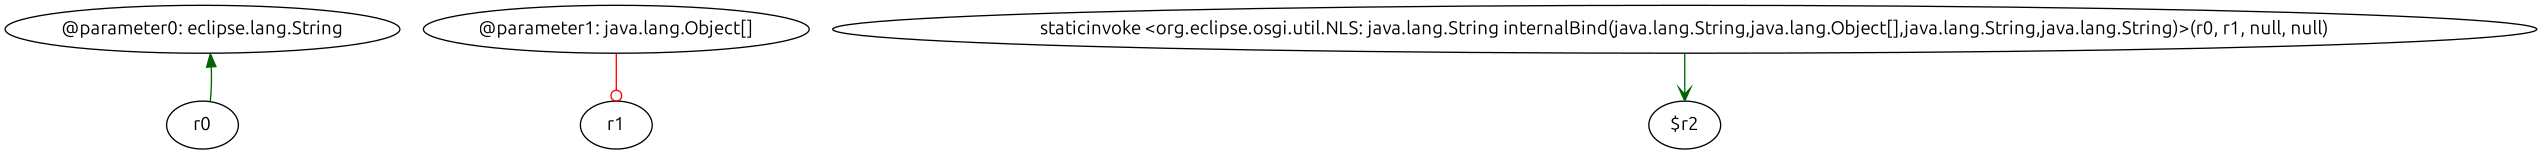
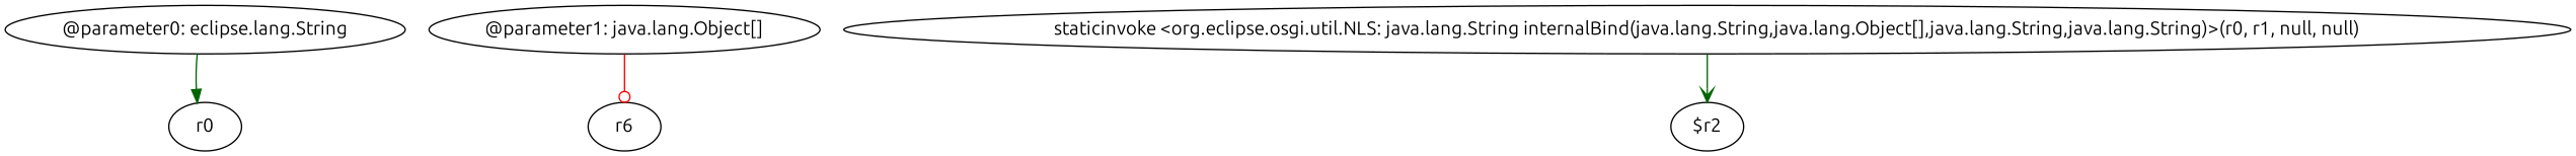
  digraph {
    fontname=Ubuntu
    node [fontname=Ubuntu]
    edge [color=darkgreen fontname=Ubuntu]
    n1 [label="@parameter0: eclipse.lang.String"]
    n2 [label=r0]
    n3 [label="@parameter1: java.lang.Object[]"]
-   n4 [label=r1]
+   n4 [label=r6]
    n5 [label="staticinvoke <org.eclipse.osgi.util.NLS: java.lang.String internalBind(java.lang.String,java.lang.Object[],java.lang.String,java.lang.String)>(r0, r1, null, null)"]
    n6 [label="$r2"]
-   n2 -> n1 [arrowhead=normal]
+   n1 -> n2 [arrowhead=normal]
    n3 -> n4 [arrowhead=odot color=red]
    n5 -> n6 [arrowhead=vee]
  }
